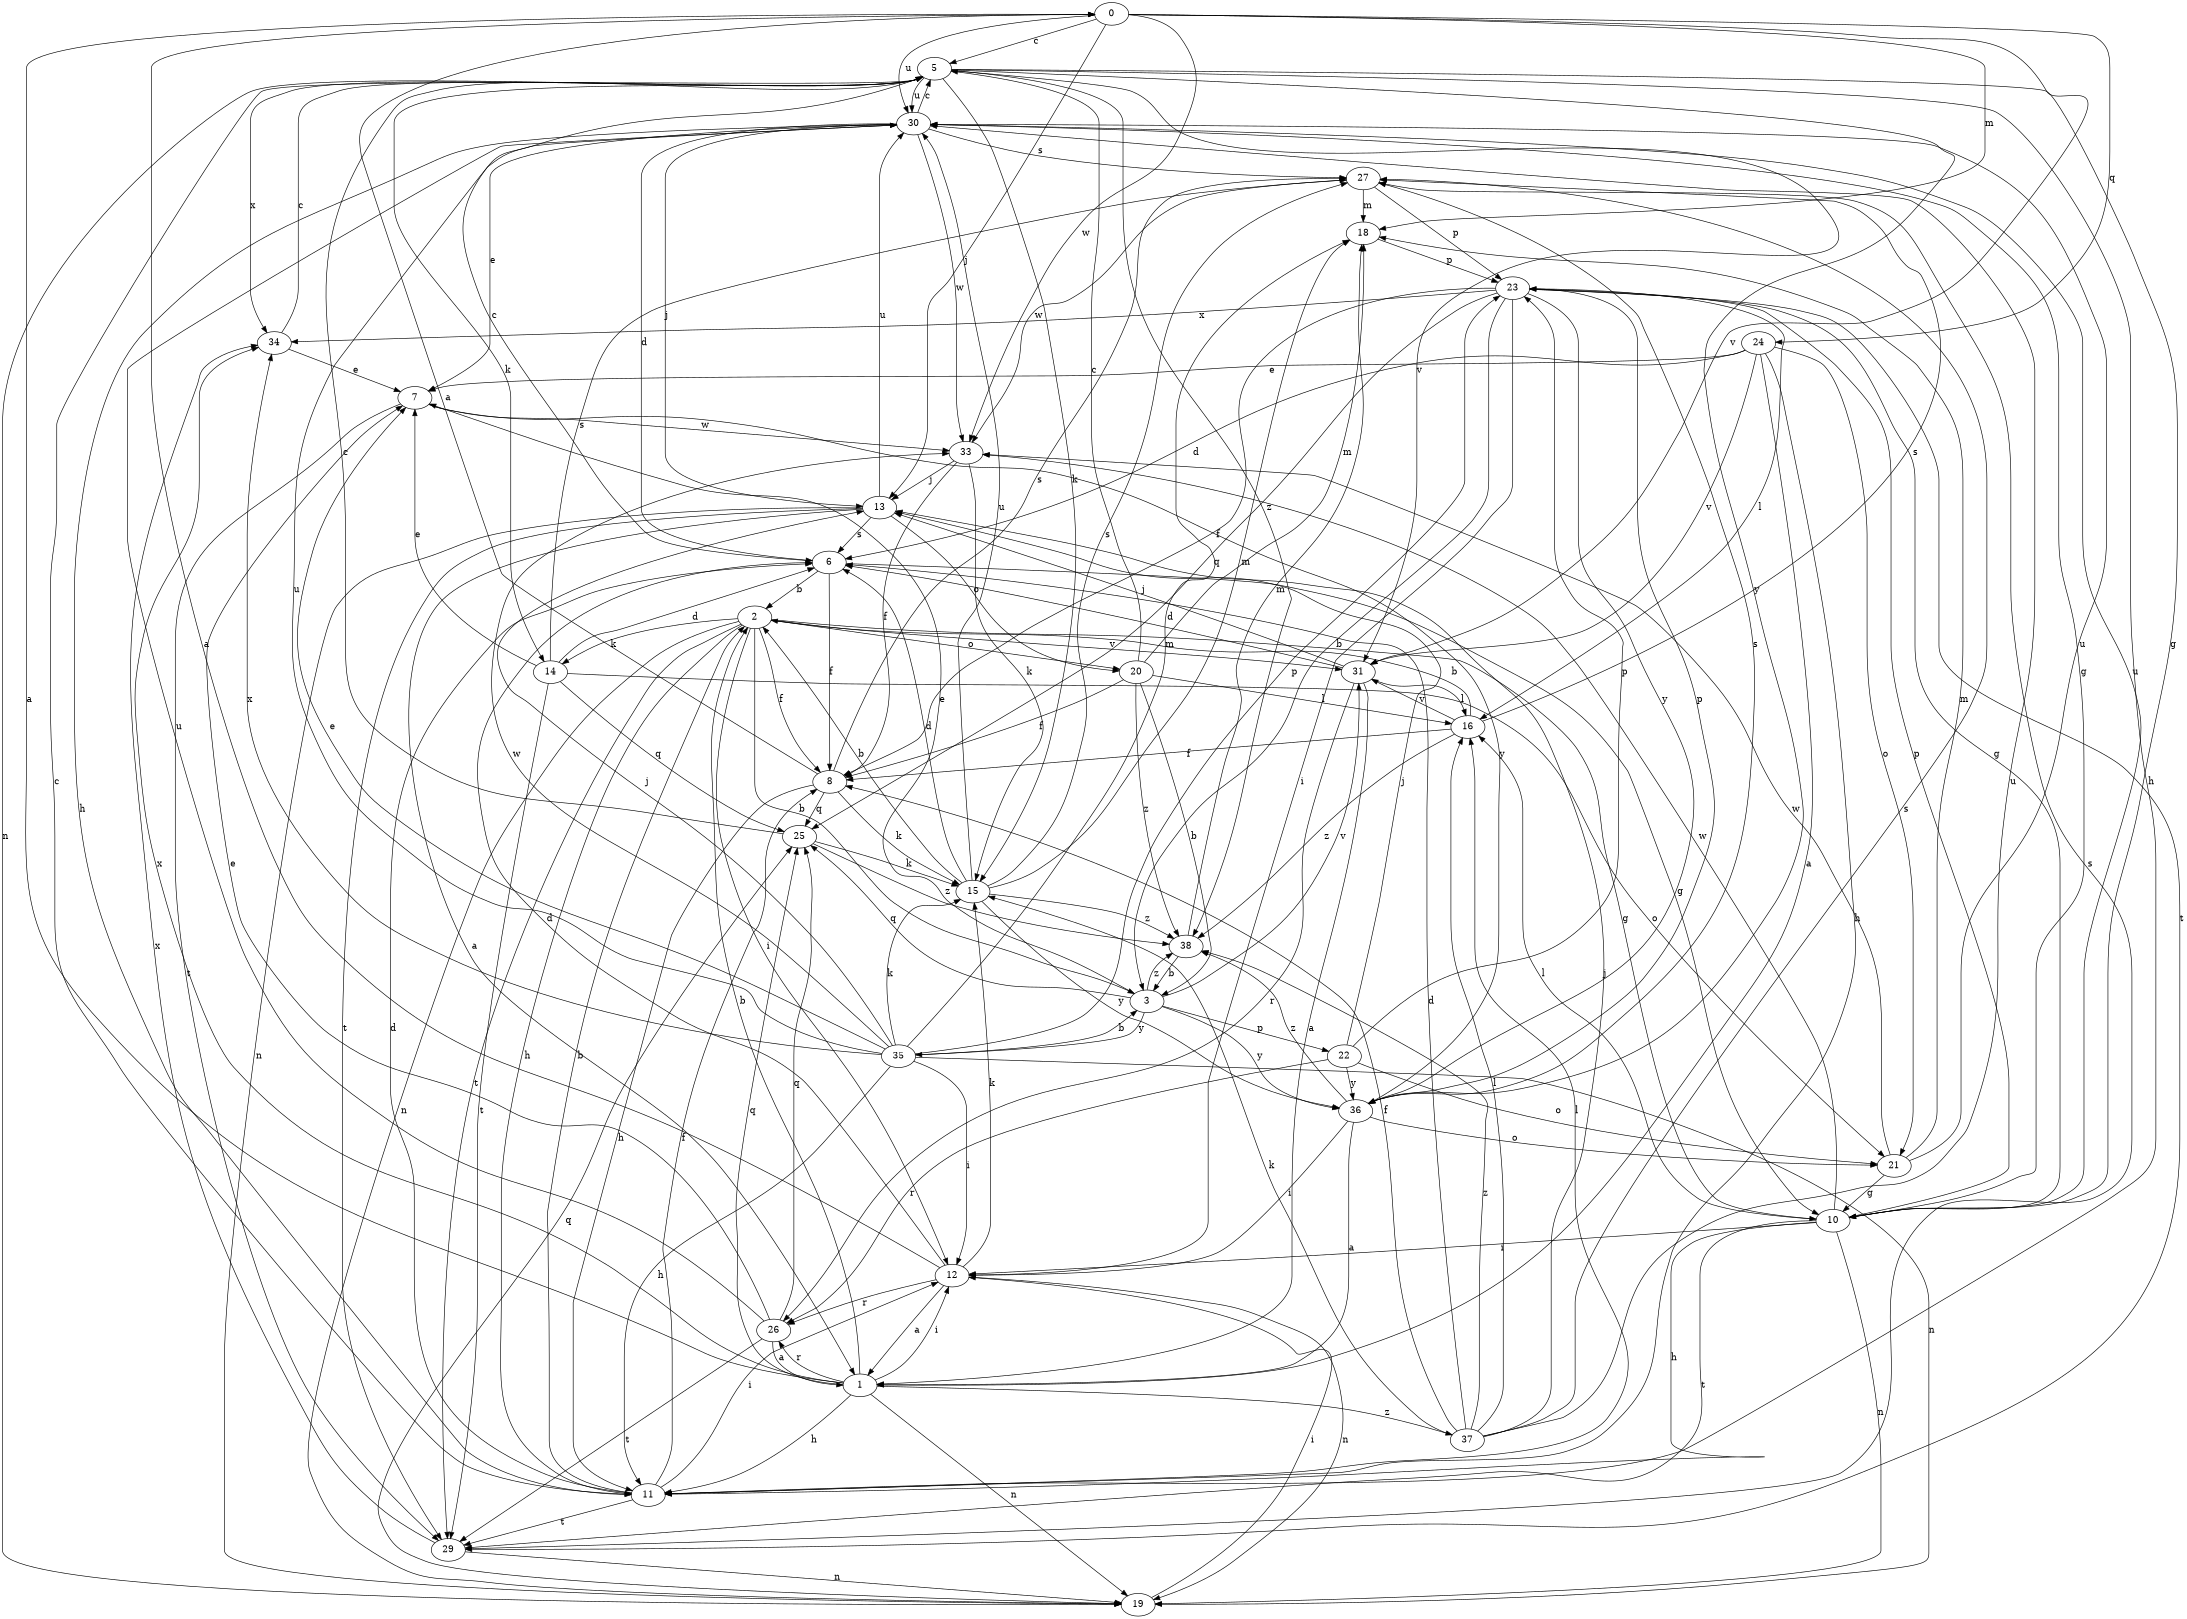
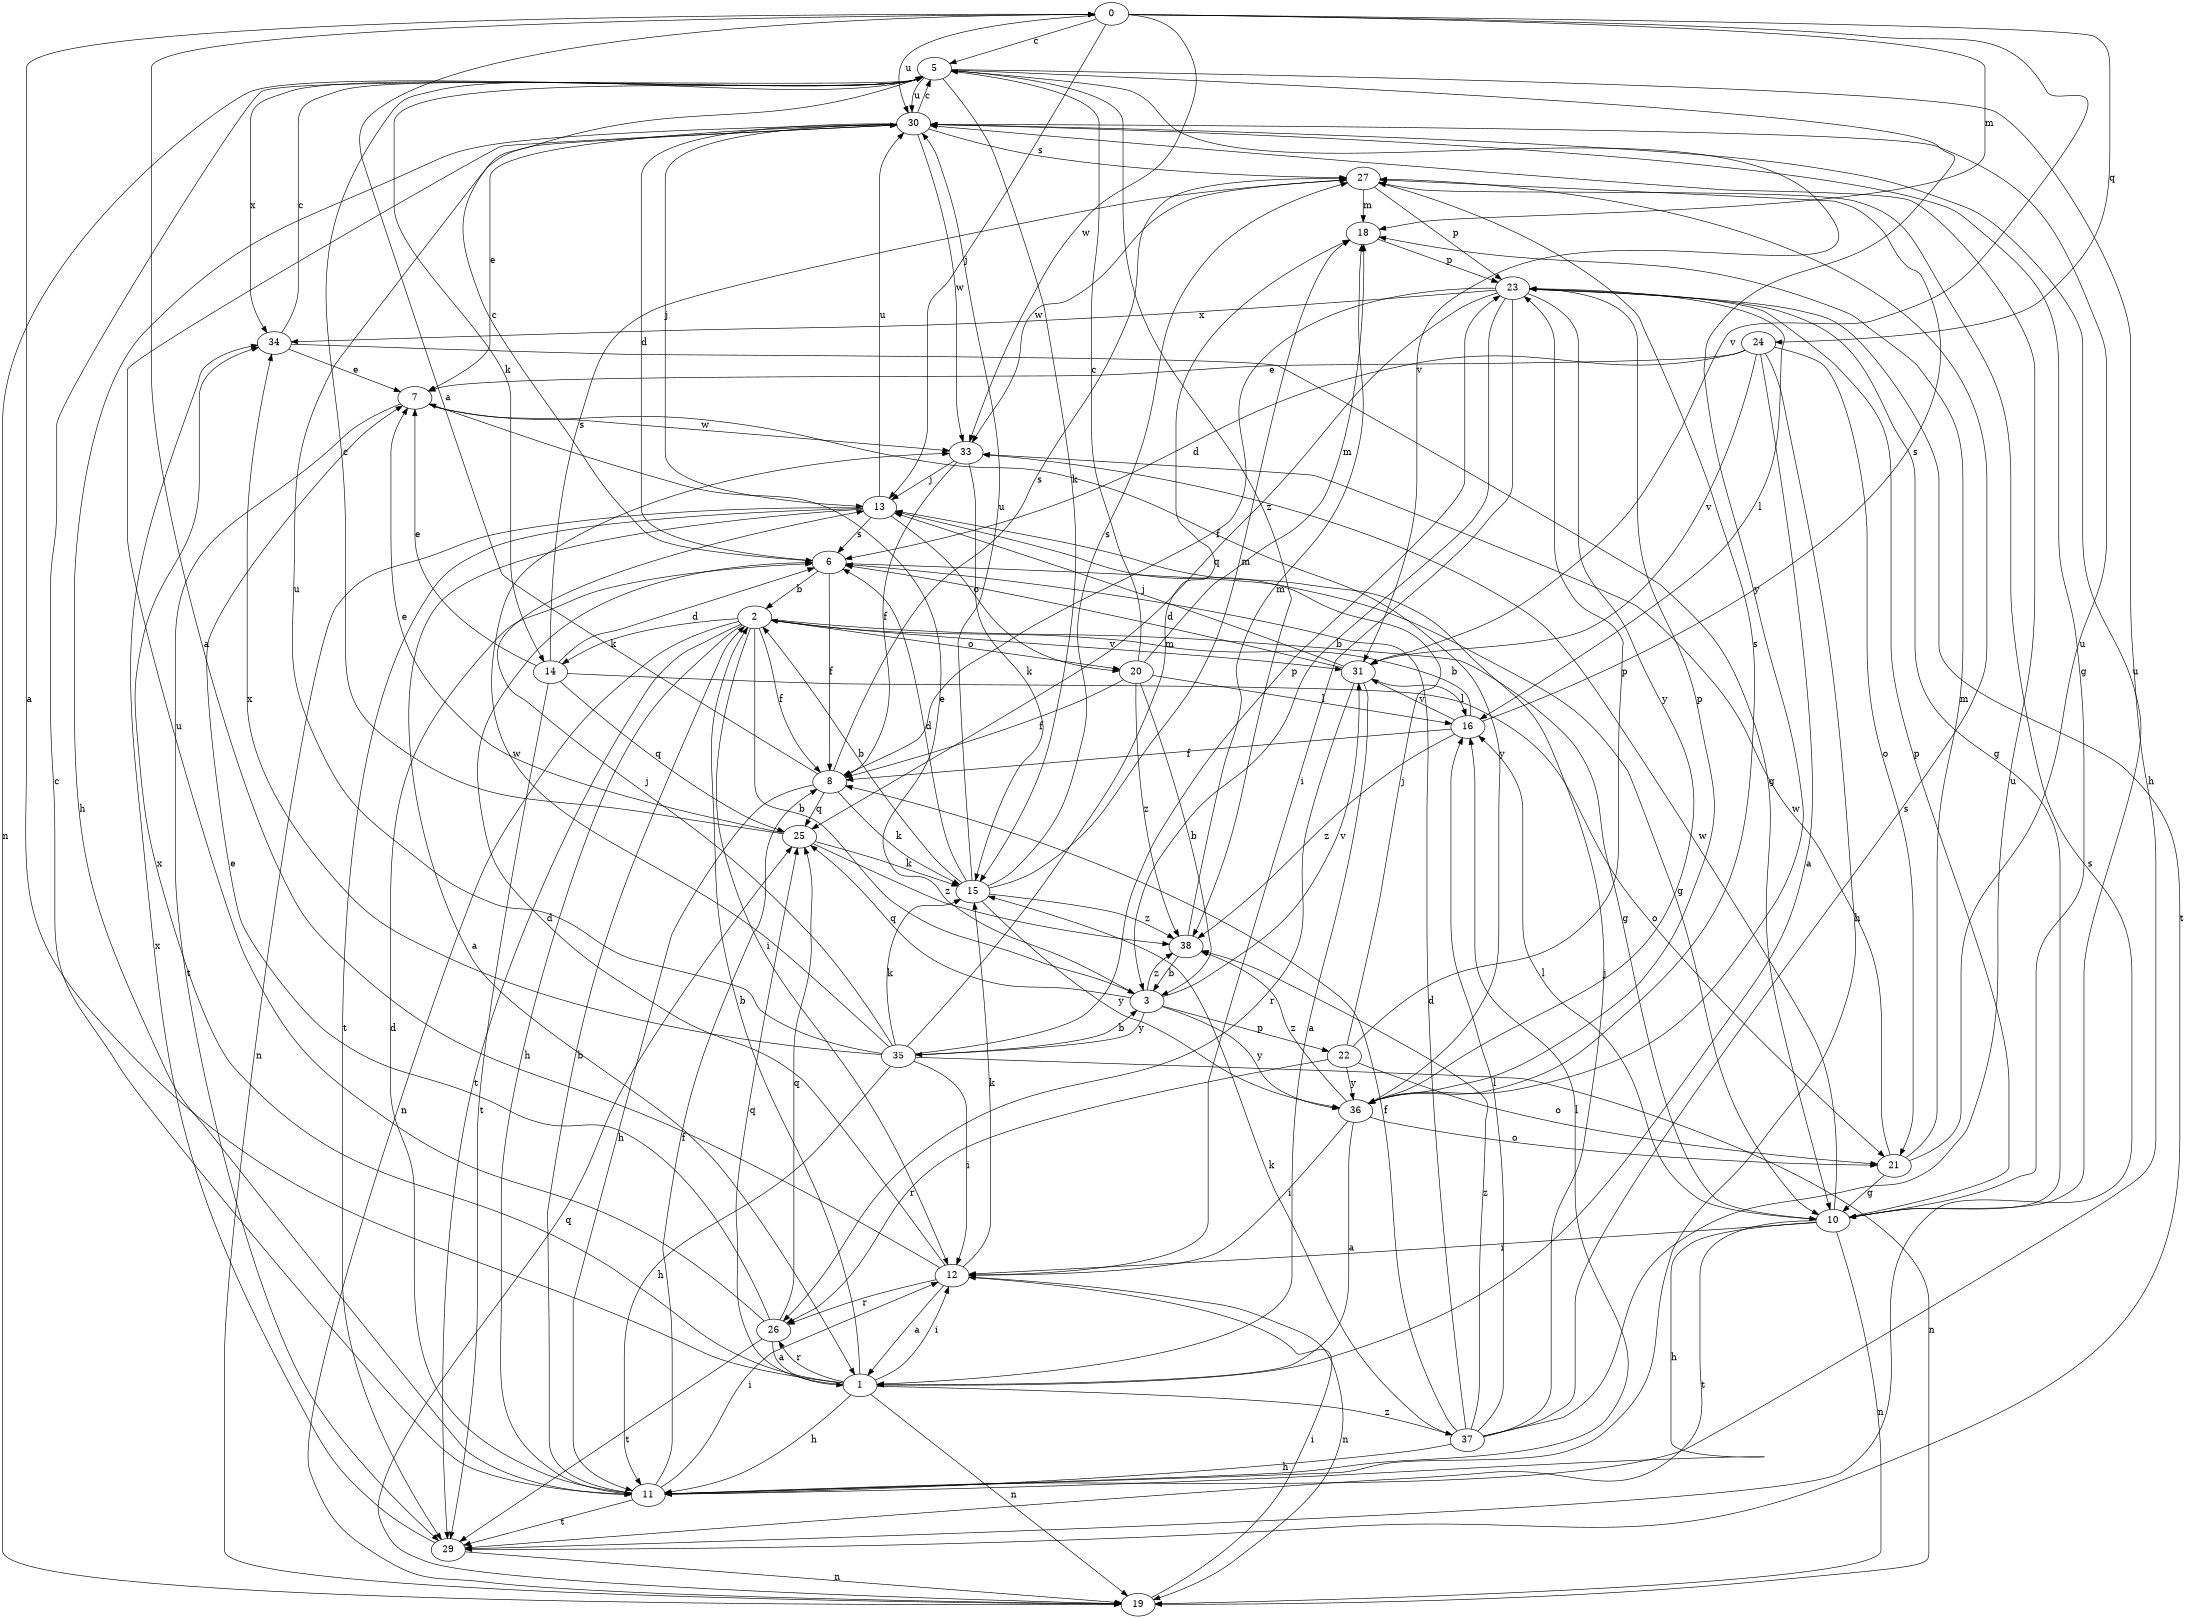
  strict digraph {
    0
    5
    13
    18
    24
    30
    31
    33
    11
    19
    34
    10
    14
    36
    38
    15
    1
    20
    29
    6
    23
    7
    21
    27
    26
    16
    8
    2
    12
    25
    37
    3
    22
    35
    0 -> 5 [label=c]
    0 -> 13 [label=j]
    0 -> 18 [label=m]
    0 -> 24 [label=q]
    0 -> 30 [label=u]
    0 -> 31 [label=v]
    0 -> 33 [label=w]
    5 -> 30 [label=u]
    5 -> 31 [label=v]
    5 -> 11 [label=h]
    5 -> 19 [label=n]
    5 -> 34 [label=x]
-   5 -> 10 [label=g]
+   34 -> 10 [label=g]
    5 -> 14 [label=k]
    5 -> 36 [label=y]
    5 -> 38 [label=z]
    5 -> 15 [label=k]
    13 -> 30 [label=u]
    13 -> 19 [label=n]
    13 -> 1 [label=a]
    13 -> 20 [label=o]
    13 -> 29 [label=t]
    13 -> 6 [label=s]
    18 -> 23 [label=p]
    24 -> 31 [label=v]
    24 -> 11 [label=h]
    24 -> 1 [label=a]
    24 -> 6 [label=d]
    24 -> 7 [label=e]
    24 -> 21 [label=o]
    30 -> 5 [label=c]
    30 -> 13 [label=j]
    30 -> 33 [label=w]
    30 -> 11 [label=h]
    30 -> 10 [label=g]
    30 -> 6 [label=d]
    30 -> 7 [label=e]
    30 -> 27 [label=s]
    31 -> 13 [label=j]
    31 -> 1 [label=a]
    31 -> 6 [label=d]
    31 -> 26 [label=r]
    31 -> 16 [label=l]
    33 -> 13 [label=j]
    33 -> 15 [label=k]
    33 -> 8 [label=f]
    11 -> 5 [label=c]
    11 -> 29 [label=t]
    11 -> 6 [label=d]
    11 -> 16 [label=l]
    11 -> 8 [label=f]
    11 -> 2 [label=b]
    11 -> 12 [label=i]
    19 -> 12 [label=i]
    19 -> 25 [label=q]
    34 -> 5 [label=c]
    34 -> 7 [label=e]
    10 -> 30 [label=u]
    10 -> 33 [label=w]
    10 -> 11 [label=h]
    10 -> 19 [label=n]
    10 -> 29 [label=t]
    10 -> 23 [label=p]
    10 -> 16 [label=l]
    10 -> 12 [label=i]
    14 -> 29 [label=t]
    14 -> 6 [label=d]
    14 -> 7 [label=e]
    14 -> 21 [label=o]
    14 -> 27 [label=s]
    14 -> 25 [label=q]
    36 -> 38 [label=z]
    36 -> 1 [label=a]
    36 -> 23 [label=p]
    36 -> 21 [label=o]
    36 -> 27 [label=s]
    36 -> 12 [label=i]
    38 -> 18 [label=m]
    38 -> 3 [label=b]
    15 -> 18 [label=m]
    15 -> 30 [label=u]
    15 -> 36 [label=y]
    15 -> 38 [label=z]
    15 -> 6 [label=d]
    15 -> 27 [label=s]
    15 -> 2 [label=b]
    1 -> 0 [label=a]
    1 -> 11 [label=h]
    1 -> 19 [label=n]
    1 -> 34 [label=x]
    1 -> 26 [label=r]
    1 -> 2 [label=b]
    1 -> 12 [label=i]
    1 -> 25 [label=q]
    1 -> 37 [label=z]
    20 -> 5 [label=c]
    20 -> 18 [label=m]
    20 -> 38 [label=z]
    20 -> 16 [label=l]
    20 -> 8 [label=f]
    20 -> 3 [label=b]
    29 -> 19 [label=n]
    29 -> 34 [label=x]
    29 -> 27 [label=s]
    6 -> 5 [label=c]
    6 -> 10 [label=g]
    6 -> 8 [label=f]
    6 -> 2 [label=b]
    23 -> 34 [label=x]
    23 -> 10 [label=g]
    23 -> 36 [label=y]
    23 -> 29 [label=t]
    23 -> 16 [label=l]
    23 -> 8 [label=f]
    23 -> 12 [label=i]
    23 -> 25 [label=q]
    23 -> 3 [label=b]
    7 -> 33 [label=w]
    7 -> 36 [label=y]
    7 -> 29 [label=t]
    21 -> 18 [label=m]
    21 -> 30 [label=u]
    21 -> 33 [label=w]
    21 -> 10 [label=g]
    27 -> 18 [label=m]
    27 -> 33 [label=w]
    27 -> 23 [label=p]
    26 -> 30 [label=u]
    26 -> 1 [label=a]
    26 -> 29 [label=t]
    26 -> 7 [label=e]
    26 -> 25 [label=q]
    16 -> 31 [label=v]
    16 -> 38 [label=z]
    16 -> 27 [label=s]
    16 -> 8 [label=f]
    16 -> 2 [label=b]
    8 -> 0 [label=a]
    8 -> 11 [label=h]
    8 -> 15 [label=k]
    8 -> 27 [label=s]
    8 -> 25 [label=q]
    2 -> 31 [label=v]
    2 -> 11 [label=h]
    2 -> 19 [label=n]
    2 -> 10 [label=g]
    2 -> 14 [label=k]
    2 -> 20 [label=o]
    2 -> 29 [label=t]
    2 -> 8 [label=f]
    2 -> 12 [label=i]
    2 -> 3 [label=b]
    12 -> 0 [label=a]
    12 -> 19 [label=n]
    12 -> 15 [label=k]
    12 -> 1 [label=a]
    12 -> 6 [label=d]
    12 -> 26 [label=r]
    25 -> 5 [label=c]
    25 -> 38 [label=z]
    25 -> 15 [label=k]
-   35 -> 7 [label=e]
+   25 -> 7 [label=e]
    37 -> 13 [label=j]
    37 -> 30 [label=u]
+   37 -> 11 [label=h]
    37 -> 38 [label=z]
    37 -> 15 [label=k]
    37 -> 6 [label=d]
    37 -> 27 [label=s]
    37 -> 16 [label=l]
    37 -> 8 [label=f]
    3 -> 31 [label=v]
    3 -> 36 [label=y]
    3 -> 38 [label=z]
    3 -> 7 [label=e]
    3 -> 25 [label=q]
    3 -> 22 [label=p]
    3 -> 35 [label=y]
    22 -> 13 [label=j]
    22 -> 36 [label=y]
    22 -> 23 [label=p]
    22 -> 21 [label=o]
    22 -> 26 [label=r]
    35 -> 13 [label=j]
    35 -> 18 [label=m]
    35 -> 30 [label=u]
    35 -> 33 [label=w]
    35 -> 11 [label=h]
    35 -> 19 [label=n]
    35 -> 34 [label=x]
    35 -> 15 [label=k]
    35 -> 23 [label=p]
    35 -> 12 [label=i]
    35 -> 3 [label=b]
  }
